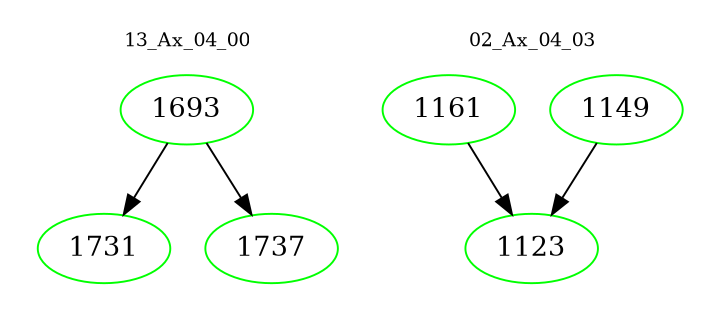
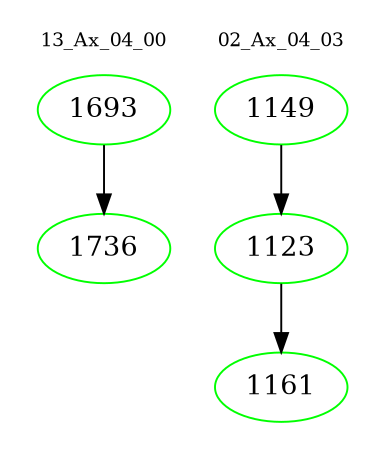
  digraph {
    node [color=green]
    edge [color=black]
-   n1 [label=1731]
+   n1 [label=1736]
    n2 [label=1693]
-   n3 [label=1737]
    n4 [label=1149]
    n5 [label=1123]
    n6 [label=1161]
    subgraph cluster_1 {
      color=white
      fontsize=10
      label="13_Ax_04_00"
      n1
      n2
-     n3
    }
    subgraph cluster_2 {
      color=white
      fontsize=10
      label="02_Ax_04_03"
      n4
      n5
      n6
    }
    n2 -> n1
-   n2 -> n3
    n4 -> n5
-   n6 -> n5
+   n5 -> n6
  }
